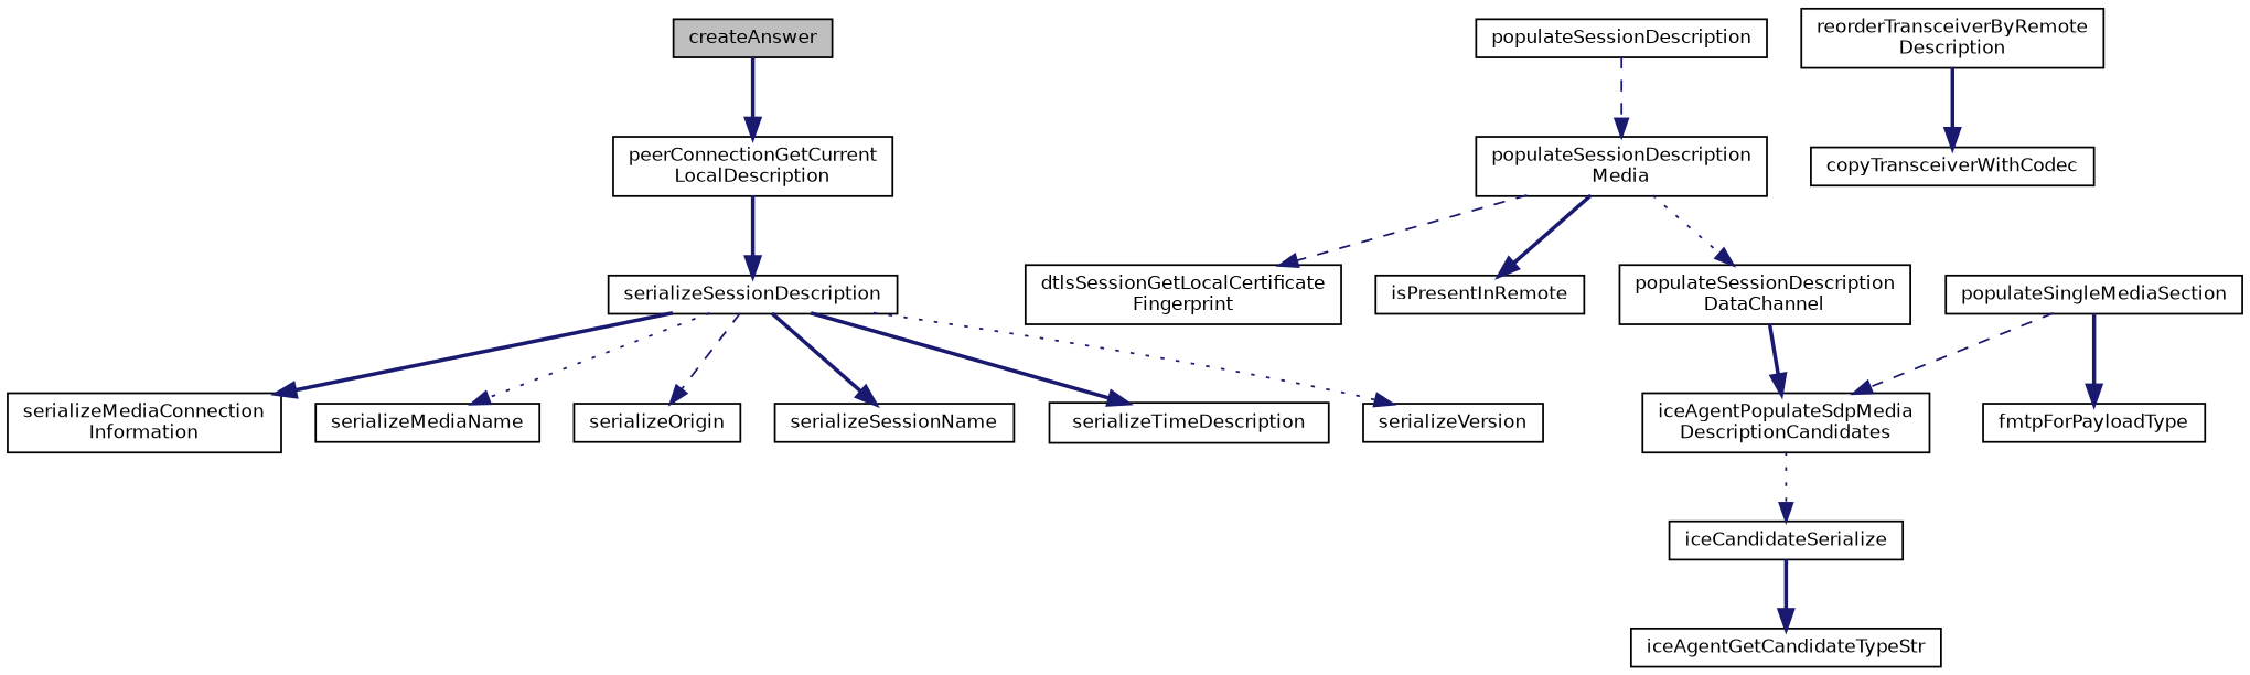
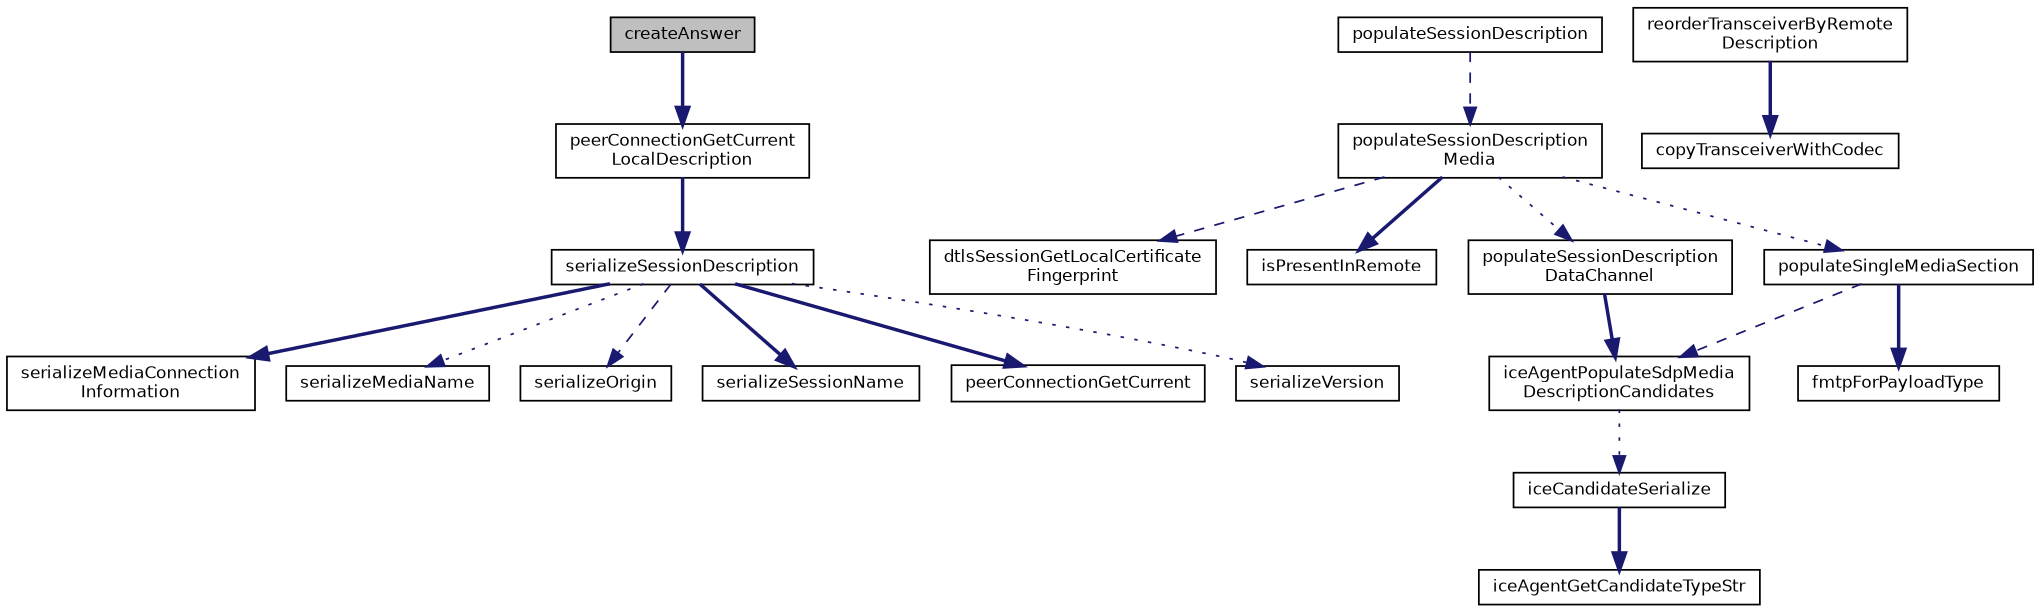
  digraph {
    rankdir=TB
    node [color=black fillcolor=white fontname=Helvetica fontsize=10 shape=record style=filled]
    edge [color=midnightblue fontname=Helvetica fontsize=10 labelfontname=Helvetica labelfontsize=10 style=bold]
    n1 [fillcolor=grey75 fontcolor=black height=0.2 label=createAnswer width=0.4]
    n2 [height=0.2 label="peerConnectionGetCurrent\lLocalDescription" width=0.4]
    n3 [height=0.2 label=serializeSessionDescription width=0.4]
    n4 [height=0.2 label=populateSessionDescription width=0.4]
    n5 [height=0.2 label="populateSessionDescription\lMedia" width=0.4]
    n6 [height=0.2 label="serializeMediaConnection\lInformation" width=0.4]
    n7 [height=0.2 label=serializeMediaName width=0.4]
    n8 [height=0.2 label=serializeOrigin width=0.4]
    n9 [height=0.2 label=serializeSessionName width=0.4]
-   n10 [height=0.2 label=serializeTimeDescription width=0.4]
+   n10 [height=0.2 label=peerConnectionGetCurrent width=0.4]
    n11 [height=0.2 label=serializeVersion width=0.4]
    n12 [height=0.2 label="dtlsSessionGetLocalCertificate\lFingerprint" width=0.4]
    n13 [height=0.2 label=isPresentInRemote width=0.4]
    n14 [height=0.2 label="populateSessionDescription\lDataChannel" width=0.4]
    n15 [height=0.2 label=populateSingleMediaSection width=0.4]
    n16 [height=0.2 label="iceAgentPopulateSdpMedia\lDescriptionCandidates" width=0.4]
    n17 [height=0.2 label=fmtpForPayloadType width=0.4]
    n18 [height=0.2 label="reorderTransceiverByRemote\lDescription" width=0.4]
    n19 [height=0.2 label=copyTransceiverWithCodec width=0.4]
    n20 [height=0.2 label=iceCandidateSerialize width=0.4]
    n21 [height=0.2 label=iceAgentGetCandidateTypeStr width=0.4]
    n1 -> n2
    n2 -> n3
    n3 -> n6
    n3 -> n7 [style=dotted]
    n3 -> n8 [style=dashed]
    n3 -> n9
    n3 -> n10
    n3 -> n11 [style=dotted]
    n4 -> n5 [style=dashed]
    n5 -> n12 [style=dashed]
    n5 -> n13
    n5 -> n14 [style=dotted]
+   n5 -> n15 [style=dotted]
    n14 -> n16
    n15 -> n16 [style=dashed]
    n15 -> n17
    n16 -> n20 [style=dotted]
    n18 -> n19
    n20 -> n21
  }
